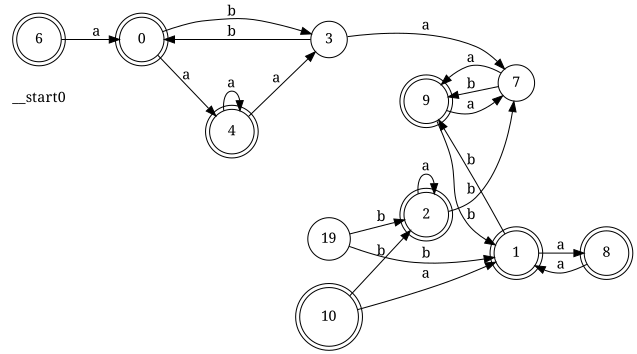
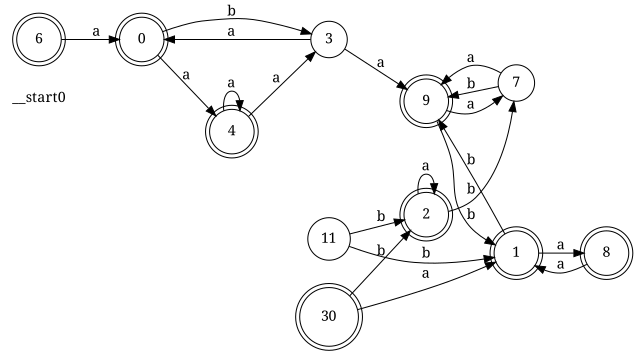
  digraph {
    fontname="Noto Serif"
    rankdir=LR
    node [fontname="Noto Serif" shape=doublecircle color=black fillcolor=white style="rounded,filled"]
    edge [fontname="Noto Serif"]
    __start0 [shape=none color="" fillcolor="" style=""]
    n2 [label=0]
    n3 [label=3 shape=circle style=filled]
    n4 [label=4]
    n5 [label=7 shape=circle style=filled]
    n6 [label=1]
    n7 [label=8]
    n8 [label=9]
    n9 [label=2]
-   n10 [label=10]
+   n10 [label=30]
    n11 [label=6]
-   n12 [label=19 shape=circle style=filled]
+   n12 [label=11 shape=circle style=filled]
    n2 -> n3 [label=b]
    n2 -> n4 [label=a]
-   n3 -> n2 [label=b]
-   n3 -> n5 [label=a]
+   n3 -> n2 [label=a]
+   n3 -> n8 [label=a]
    n4 -> n3 [label=a]
    n4 -> n4 [label=a]
    n5 -> n8 [label=a]
    n5 -> n8 [label=b]
    n6 -> n7 [label=a]
    n6 -> n8 [label=b]
    n7 -> n6 [label=a]
    n8 -> n5 [label=a]
    n8 -> n6 [label=b]
    n9 -> n5 [label=b]
    n9 -> n9 [label=a]
    n10 -> n6 [label=a]
    n10 -> n9 [label=b]
    n11 -> n2 [label=a]
    n12 -> n6 [label=b]
    n12 -> n9 [label=b]
  }
